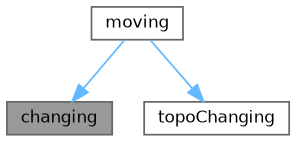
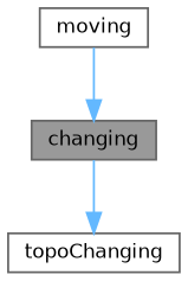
  digraph {
    fontname="DejaVu Sans"
    rankdir=TB
    node [color=grey40 fillcolor=white fontname="DejaVu Sans" fontsize=10 shape=box style=filled]
    edge [color=steelblue1 fontname="DejaVu Sans" fontsize=10 labelfontname=Helvetica labelfontsize=10 style=solid]
    n1 [color=gray40 fillcolor=grey60 fontcolor=black height=0.2 label=changing width=0.4]
    n2 [height=0.2 label=topoChanging width=0.4]
    n3 [height=0.2 label=moving width=0.4]
-   n3 -> n2
+   n1 -> n2
    n3 -> n1
  }
